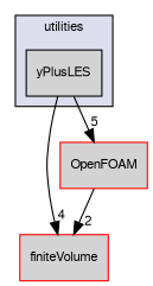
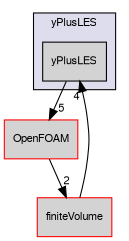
  digraph {
    compound=true
    node [fillcolor=lightgrey fontname=FreeSans fontsize=10 shape=box style=filled color=red]
    edge [labeldistance=1.5 labelfontname=FreeSans labelfontsize=10]
    n1 [label=yPlusLES pencolor=black color=""]
    n2 [label=finiteVolume]
    n3 [label=OpenFOAM]
    subgraph cluster_1 {
      bgcolor="#ddddee"
      fontname=FreeSans
      fontsize=10
-     label=utilities
+     label=yPlusLES
      pencolor=black
      n1
    }
-   n1 -> n2 [headlabel=4]
+   n2 -> n1 [headlabel=4]
    n1 -> n3 [headlabel=5]
    n3 -> n2 [headlabel=2]
  }
